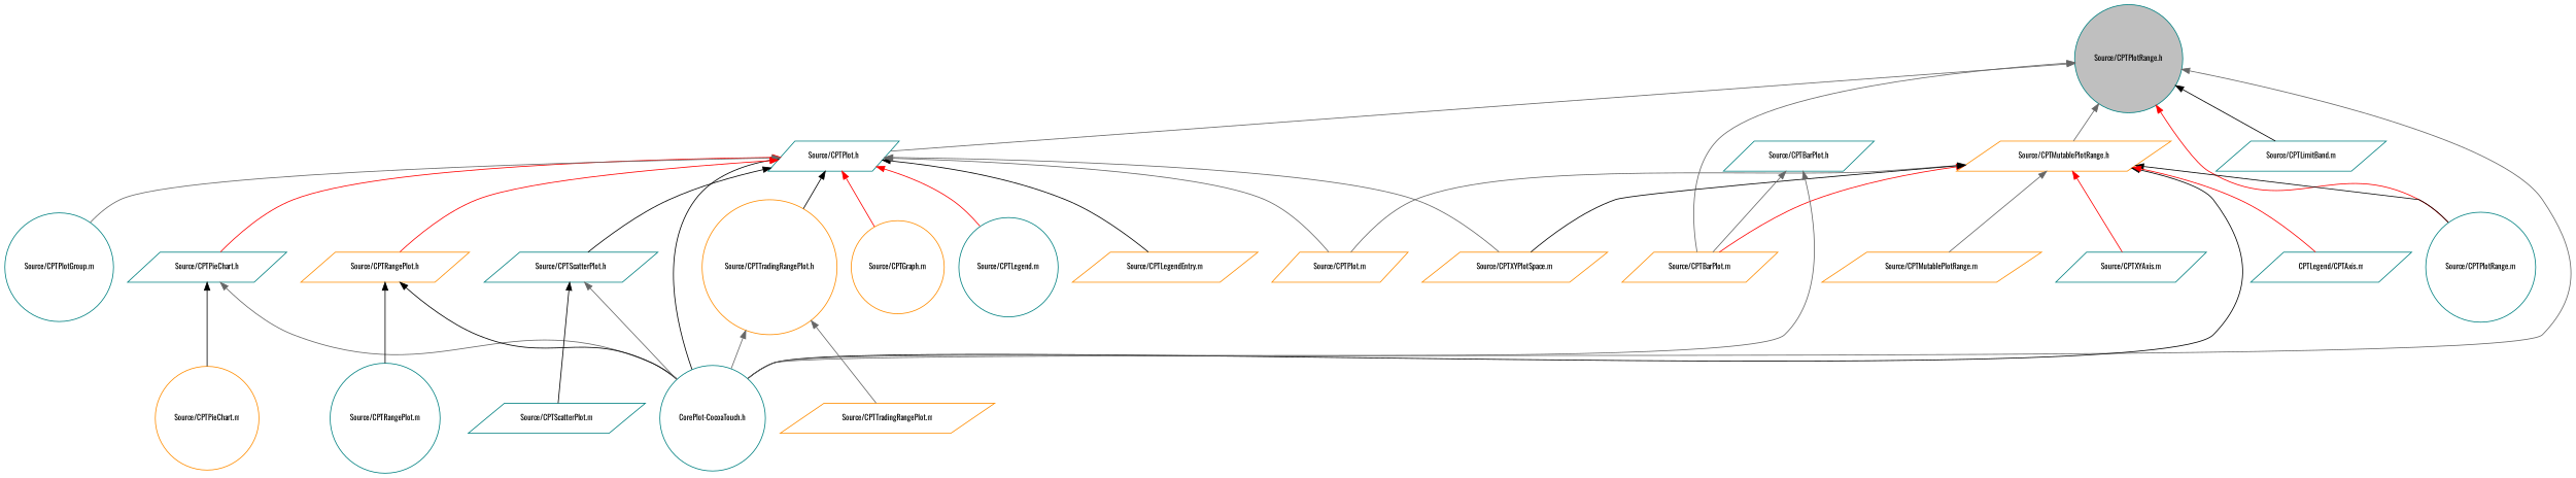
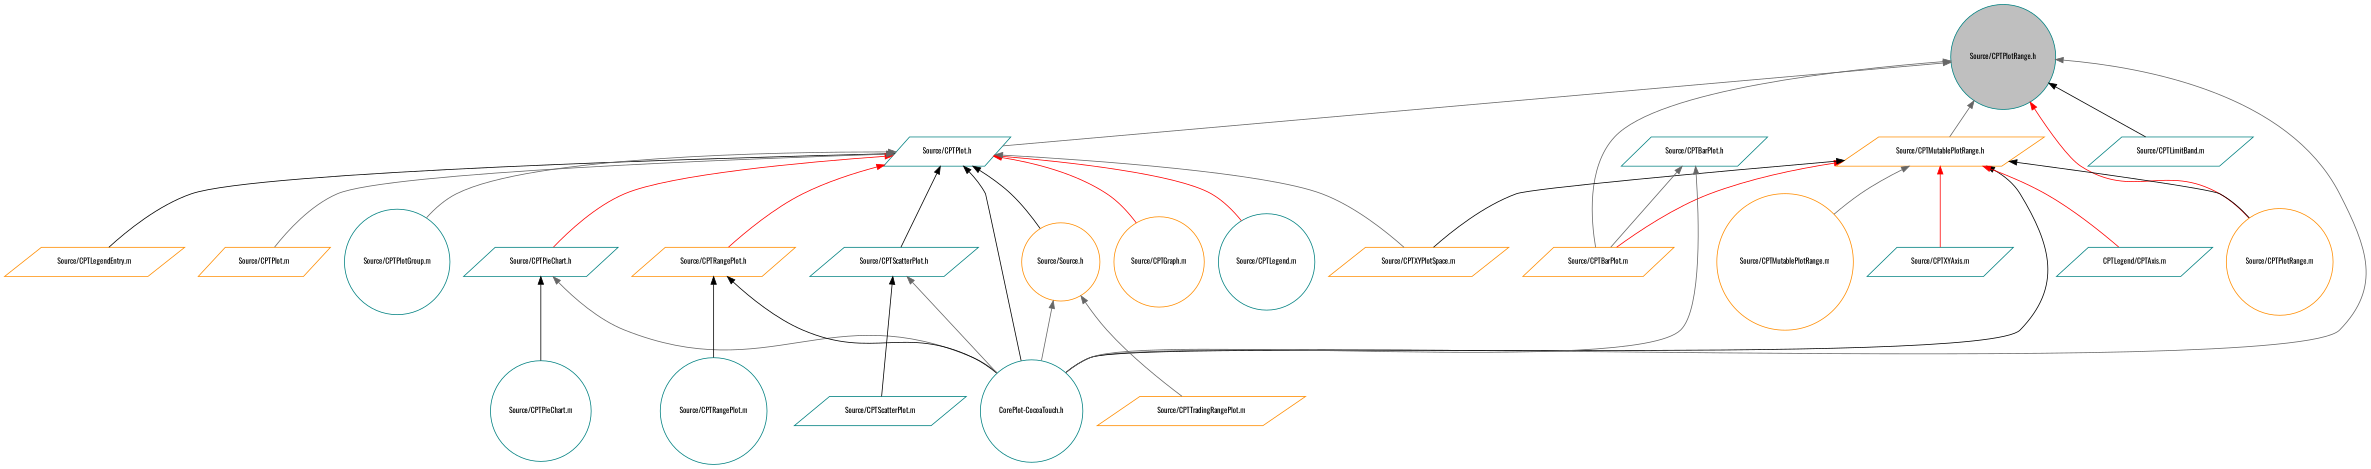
  digraph {
    fontname=Oswald
    node [color=teal fontname=Oswald fontsize=10 shape=parallelogram]
    edge [color=gray40 dir=back fontname=Oswald fontsize=10 labelfontname="Lucinda Grande" labelfontsize=10 style=solid]
    n1 [fillcolor=grey75 fontcolor=black height=0.2 label="Source/CPTPlotRange.h" shape=circle style=filled width=0.4]
    n2 [height=0.2 label="CorePlot-CocoaTouch.h" shape=circle width=0.4]
    n3 [height=0.2 label="Source/CPTPlot.h" width=0.4]
    n4 [color=darkorange height=0.2 label="Source/CPTBarPlot.m" width=0.4]
    n5 [height=0.2 label="Source/CPTLimitBand.m" width=0.4]
    n6 [color=darkorange height=0.2 label="Source/CPTMutablePlotRange.h" width=0.4]
-   n7 [height=0.2 label="Source/CPTPlotRange.m" shape=circle width=0.4]
+   n7 [color=darkorange height=0.2 label="Source/CPTPlotRange.m" shape=circle width=0.4]
    n8 [color=darkorange height=0.2 label="Source/CPTGraph.m" shape=circle width=0.4]
    n9 [height=0.2 label="Source/CPTLegend.m" shape=circle width=0.4]
    n10 [color=darkorange height=0.2 label="Source/CPTLegendEntry.m" width=0.4]
    n11 [height=0.2 label="Source/CPTPieChart.h" width=0.4]
    n12 [color=darkorange height=0.2 label="Source/CPTPlot.m" width=0.4]
    n13 [height=0.2 label="Source/CPTPlotGroup.m" shape=circle width=0.4]
    n14 [color=darkorange height=0.2 label="Source/CPTRangePlot.h" width=0.4]
    n15 [height=0.2 label="Source/CPTScatterPlot.h" width=0.4]
-   n16 [color=darkorange height=0.2 label="Source/CPTTradingRangePlot.h" shape=circle width=0.4]
+   n16 [color=darkorange height=0.2 label="Source/Source.h" shape=circle width=0.4]
    n17 [color=darkorange height=0.2 label="Source/CPTXYPlotSpace.m" width=0.4]
    n18 [height=0.2 label="CPTLegend/CPTAxis.m" width=0.4]
-   n19 [color=darkorange height=0.2 label="Source/CPTMutablePlotRange.m" width=0.4]
+   n19 [color=darkorange height=0.2 label="Source/CPTMutablePlotRange.m" shape=circle width=0.4]
    n20 [height=0.2 label="Source/CPTXYAxis.m" width=0.4]
    n21 [height=0.2 label="Source/CPTBarPlot.h" width=0.4]
-   n22 [color=darkorange height=0.2 label="Source/CPTPieChart.m" shape=circle width=0.4]
+   n22 [height=0.2 label="Source/CPTPieChart.m" shape=circle width=0.4]
    n23 [height=0.2 label="Source/CPTRangePlot.m" shape=circle width=0.4]
    n24 [height=0.2 label="Source/CPTScatterPlot.m" width=0.4]
    n25 [color=darkorange height=0.2 label="Source/CPTTradingRangePlot.m" width=0.4]
    n1 -> n2
    n1 -> n3
    n1 -> n4
    n1 -> n5 [color=black]
    n1 -> n6
    n1 -> n7 [color=red]
    n3 -> n2 [color=black]
    n3 -> n8 [color=red]
    n3 -> n9 [color=red]
    n3 -> n10 [color=black]
    n3 -> n11 [color=red]
    n3 -> n12
    n3 -> n13
    n3 -> n14 [color=red]
    n3 -> n15 [color=black]
    n3 -> n16 [color=black]
    n3 -> n17
    n6 -> n2 [color=black]
    n6 -> n4 [color=red]
    n6 -> n7 [color=black]
-   n6 -> n12
    n6 -> n17 [color=black]
    n6 -> n18 [color=red]
    n6 -> n19
    n6 -> n20 [color=red]
    n11 -> n2
    n11 -> n22 [color=black]
    n14 -> n2 [color=black]
    n14 -> n23 [color=black]
    n15 -> n2
    n15 -> n24 [color=black]
    n16 -> n2
    n16 -> n25
    n21 -> n2
    n21 -> n4
  }
